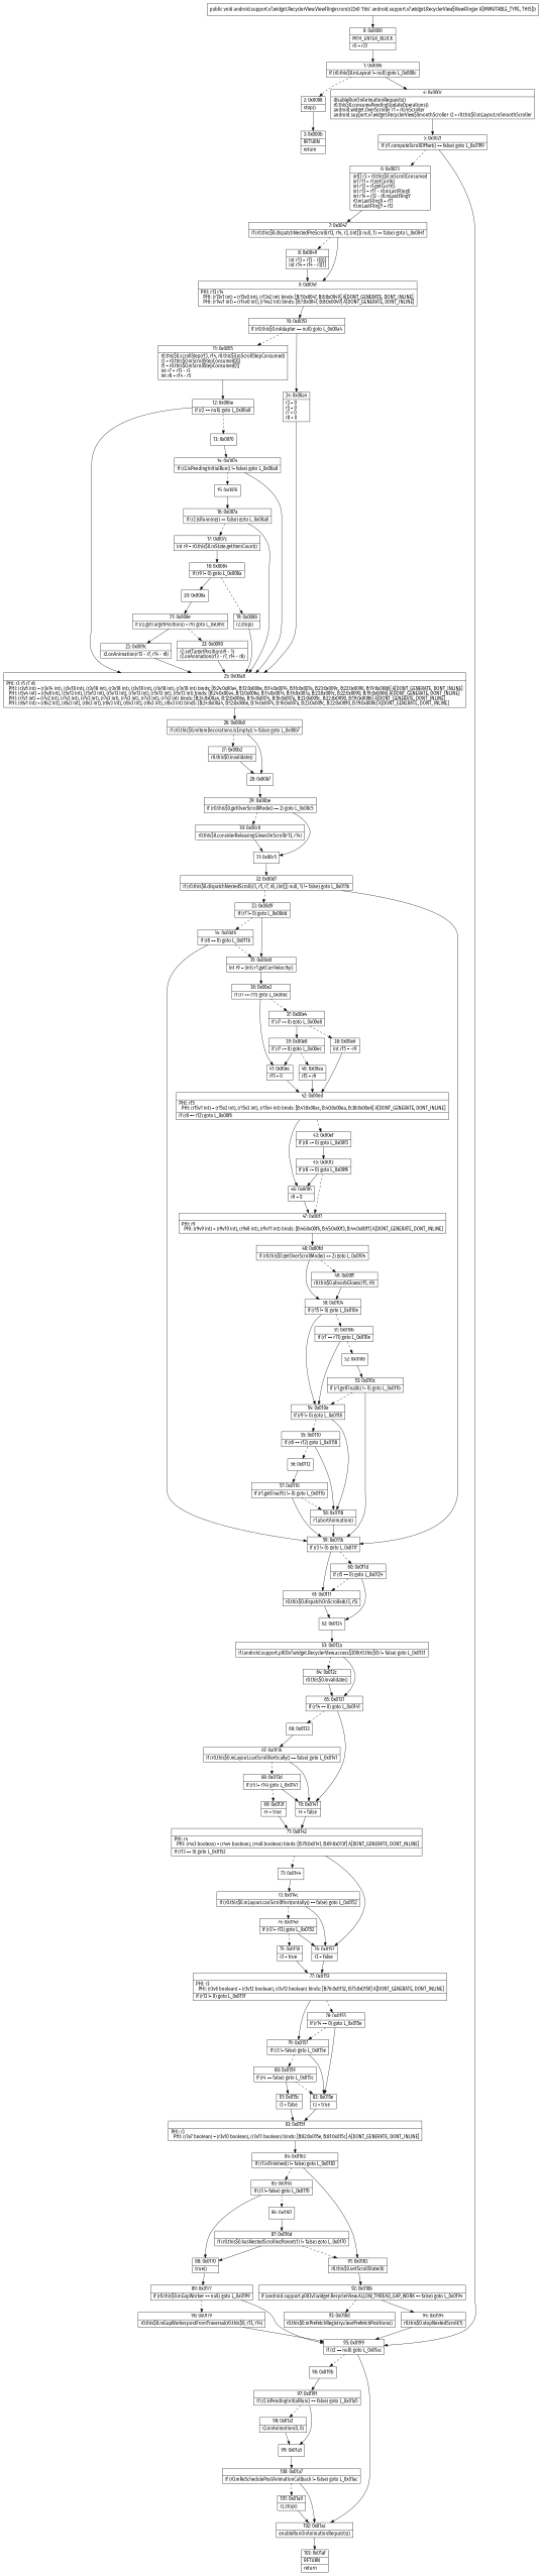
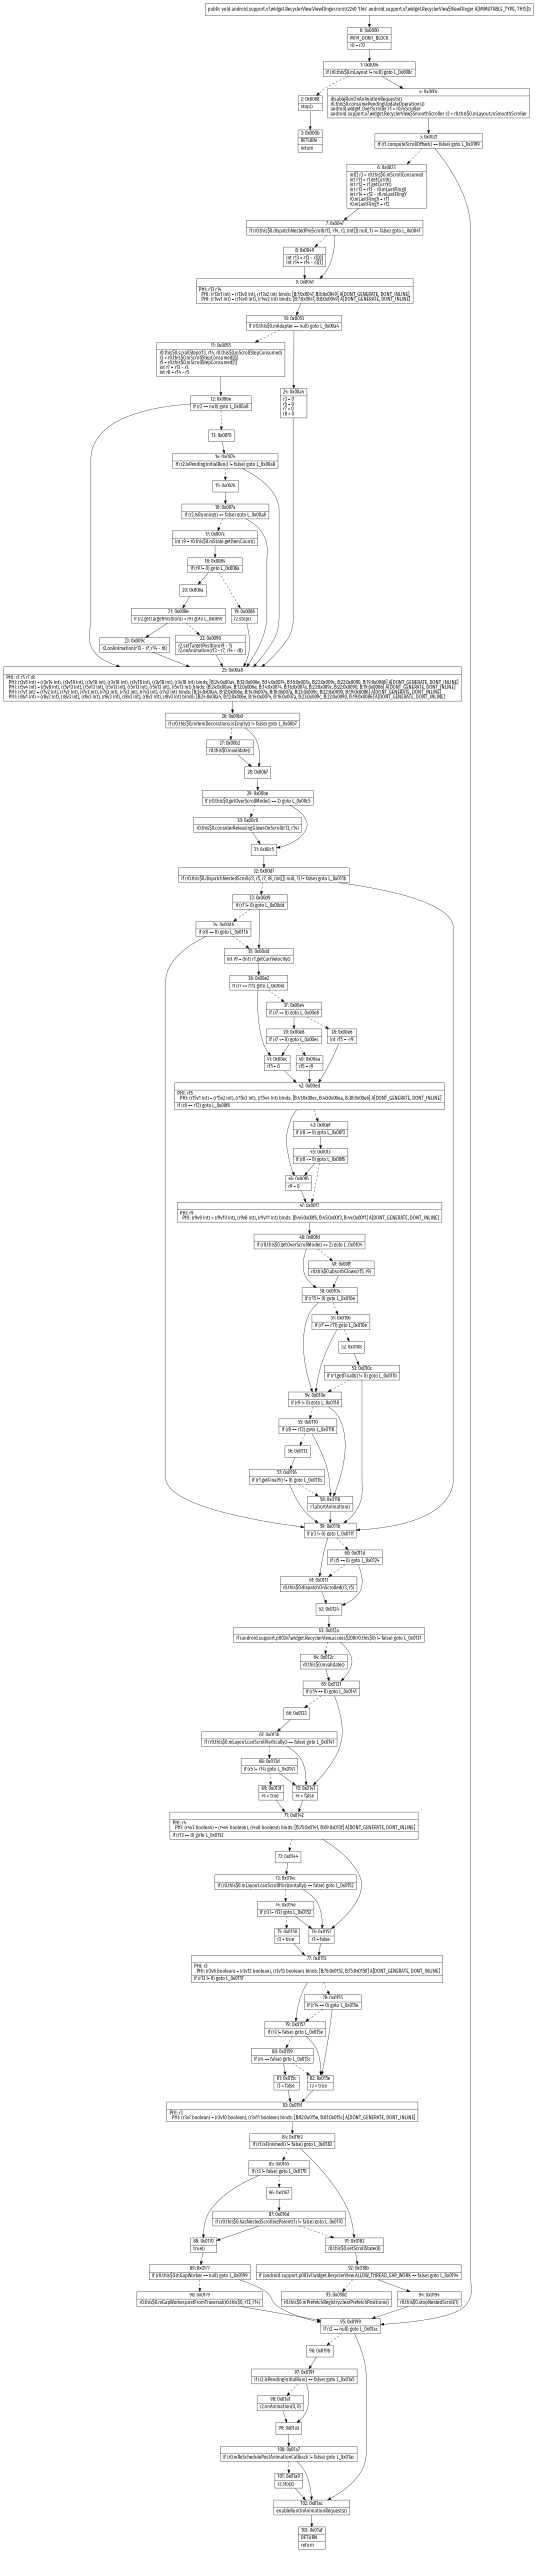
  digraph {
    fontname="Fira Sans"
    node [fontname="Fira Sans" shape=record]
    edge [fontname="Fira Sans"]
-   n1 [label="{0\:\ 0x0000|MTH_ENTER_BLOCK\l|r0 = r22\l}"]
+   n1 [label="{0\:\ 0x0000|MTH_DONT_BLOCK\l|r0 = r22\l}"]
    n2 [label="{1\:\ 0x0006|if (r0.this$0.mLayout != null) goto L_0x000c\l}"]
    n3 [label="{2\:\ 0x0008|stop()\l}"]
    n4 [label="{4\:\ 0x000c|disableRunOnAnimationRequests()\lr0.this$0.consumePendingUpdateOperations()\landroid.widget.OverScroller r1 = r0.mScroller\landroid.support.v7.widget.RecyclerView$SmoothScroller r2 = r0.this$0.mLayout.mSmoothScroller\l}"]
    n5 [label="{3\:\ 0x000b|RETURN\l|return\l}"]
    n6 [label="{5\:\ 0x0021|if (r1.computeScrollOffset() == false) goto L_0x0199\l}"]
    n7 [label="{6\:\ 0x0023|int[] r3 = r0.this$0.mScrollConsumed\lint r11 = r1.getCurrX()\lint r12 = r1.getCurrY()\lint r13 = r11 \- r0.mLastFlingX\lint r14 = r12 \- r0.mLastFlingY\lr0.mLastFlingX = r11\lr0.mLastFlingY = r12\l}"]
    n8 [label="{95\:\ 0x0199|if (r2 == null) goto L_0x01ac\l}"]
    n9 [label="{7\:\ 0x0047|if (r0.this$0.dispatchNestedPreScroll(r13, r14, r3, (int[]) null, 1) == false) goto L_0x004f\l}"]
    n10 [label="{96\:\ 0x019b}"]
    n11 [label="{102\:\ 0x01ac|enableRunOnAnimationRequests()\l}"]
    n12 [label="{8\:\ 0x0049|int r13 = r13 \- r3[0]\lint r14 = r14 \- r3[1]\l}"]
    n13 [label="{9\:\ 0x004f|PHI: r13 r14 \l  PHI: (r13v1 int) = (r13v0 int), (r13v2 int) binds: [B:7:0x0047, B:8:0x0049] A[DONT_GENERATE, DONT_INLINE]\l  PHI: (r14v1 int) = (r14v0 int), (r14v2 int) binds: [B:7:0x0047, B:8:0x0049] A[DONT_GENERATE, DONT_INLINE]\l}"]
    n14 [label="{10\:\ 0x0053|if (r0.this$0.mAdapter == null) goto L_0x00a4\l}"]
    n15 [label="{11\:\ 0x0055|r0.this$0.scrollStep(r13, r14, r0.this$0.mScrollStepConsumed)\lr3 = r0.this$0.mScrollStepConsumed[0]\lr5 = r0.this$0.mScrollStepConsumed[1]\lint r7 = r13 \- r3\lint r8 = r14 \- r5\l}"]
    n16 [label="{24\:\ 0x00a4|r3 = 0\lr5 = 0\lr7 = 0\lr8 = 0\l}"]
    n17 [label="{12\:\ 0x006e|if (r2 == null) goto L_0x00a8\l}"]
    n18 [label="{25\:\ 0x00a8|PHI: r3 r5 r7 r8 \l  PHI: (r3v5 int) = (r3v14 int), (r3v18 int), (r3v18 int), (r3v18 int), (r3v18 int), (r3v18 int), (r3v18 int) binds: [B:24:0x00a4, B:12:0x006e, B:14:0x0074, B:16:0x007a, B:23:0x009c, B:22:0x0090, B:19:0x0086] A[DONT_GENERATE, DONT_INLINE]\l  PHI: (r5v4 int) = (r5v8 int), (r5v13 int), (r5v13 int), (r5v13 int), (r5v13 int), (r5v13 int), (r5v13 int) binds: [B:24:0x00a4, B:12:0x006e, B:14:0x0074, B:16:0x007a, B:23:0x009c, B:22:0x0090, B:19:0x0086] A[DONT_GENERATE, DONT_INLINE]\l  PHI: (r7v1 int) = (r7v2 int), (r7v3 int), (r7v3 int), (r7v3 int), (r7v3 int), (r7v3 int), (r7v3 int) binds: [B:24:0x00a4, B:12:0x006e, B:14:0x0074, B:16:0x007a, B:23:0x009c, B:22:0x0090, B:19:0x0086] A[DONT_GENERATE, DONT_INLINE]\l  PHI: (r8v1 int) = (r8v2 int), (r8v3 int), (r8v3 int), (r8v3 int), (r8v3 int), (r8v3 int), (r8v3 int) binds: [B:24:0x00a4, B:12:0x006e, B:14:0x0074, B:16:0x007a, B:23:0x009c, B:22:0x0090, B:19:0x0086] A[DONT_GENERATE, DONT_INLINE]\l}"]
    n19 [label="{13\:\ 0x0070}"]
    n20 [label="{14\:\ 0x0074|if (r2.isPendingInitialRun() != false) goto L_0x00a8\l}"]
    n21 [label="{26\:\ 0x00b0|if (r0.this$0.mItemDecorations.isEmpty() != false) goto L_0x00b7\l}"]
    n22 [label="{15\:\ 0x0076}"]
    n23 [label="{16\:\ 0x007a|if (r2.isRunning() == false) goto L_0x00a8\l}"]
    n24 [label="{17\:\ 0x007c|int r9 = r0.this$0.mState.getItemCount()\l}"]
    n25 [label="{18\:\ 0x0084|if (r9 != 0) goto L_0x008a\l}"]
    n26 [label="{19\:\ 0x0086|r2.stop()\l}"]
    n27 [label="{20\:\ 0x008a}"]
    n28 [label="{21\:\ 0x008e|if (r2.getTargetPosition() \< r9) goto L_0x009c\l}"]
    n29 [label="{22\:\ 0x0090|r2.setTargetPosition(r9 \- 1)\lr2.onAnimation(r13 \- r7, r14 \- r8)\l}"]
    n30 [label="{23\:\ 0x009c|r2.onAnimation(r13 \- r7, r14 \- r8)\l}"]
    n31 [label="{27\:\ 0x00b2|r0.this$0.invalidate()\l}"]
    n32 [label="{28\:\ 0x00b7}"]
    n33 [label="{29\:\ 0x00be|if (r0.this$0.getOverScrollMode() == 2) goto L_0x00c5\l}"]
    n34 [label="{30\:\ 0x00c0|r0.this$0.considerReleasingGlowsOnScroll(r13, r14)\l}"]
    n35 [label="{31\:\ 0x00c5}"]
    n36 [label="{32\:\ 0x00d7|if (r0.this$0.dispatchNestedScroll(r3, r5, r7, r8, (int[]) null, 1) != false) goto L_0x011b\l}"]
    n37 [label="{33\:\ 0x00d9|if (r7 != 0) goto L_0x00dd\l}"]
    n38 [label="{59\:\ 0x011b|if (r3 != 0) goto L_0x011f\l}"]
    n39 [label="{34\:\ 0x00db|if (r8 == 0) goto L_0x011b\l}"]
    n40 [label="{35\:\ 0x00dd|int r9 = (int) r1.getCurrVelocity()\l}"]
    n41 [label="{60\:\ 0x011d|if (r5 == 0) goto L_0x0124\l}"]
    n42 [label="{61\:\ 0x011f|r0.this$0.dispatchOnScrolled(r3, r5)\l}"]
    n43 [label="{36\:\ 0x00e2|if (r7 == r11) goto L_0x00ec\l}"]
    n44 [label="{37\:\ 0x00e4|if (r7 \>= 0) goto L_0x00e8\l}"]
    n45 [label="{41\:\ 0x00ec|r15 = 0\l}"]
    n46 [label="{38\:\ 0x00e6|int r15 = \-r9\l}"]
    n47 [label="{39\:\ 0x00e8|if (r7 \<= 0) goto L_0x00ec\l}"]
    n48 [label="{42\:\ 0x00ed|PHI: r15 \l  PHI: (r15v1 int) = (r15v2 int), (r15v3 int), (r15v4 int) binds: [B:41:0x00ec, B:40:0x00ea, B:38:0x00e6] A[DONT_GENERATE, DONT_INLINE]\l|if (r8 == r12) goto L_0x00f6\l}"]
    n49 [label="{40\:\ 0x00ea|r15 = r9\l}"]
    n50 [label="{43\:\ 0x00ef|if (r8 \>= 0) goto L_0x00f3\l}"]
    n51 [label="{46\:\ 0x00f6|r9 = 0\l}"]
    n52 [label="{45\:\ 0x00f3|if (r8 \<= 0) goto L_0x00f6\l}"]
    n53 [label="{47\:\ 0x00f7|PHI: r9 \l  PHI: (r9v9 int) = (r9v10 int), (r9v8 int), (r9v11 int) binds: [B:46:0x00f6, B:45:0x00f3, B:44:0x00f1] A[DONT_GENERATE, DONT_INLINE]\l}"]
    n54 [label="{48\:\ 0x00fd|if (r0.this$0.getOverScrollMode() == 2) goto L_0x0104\l}"]
    n55 [label="{49\:\ 0x00ff|r0.this$0.absorbGlows(r15, r9)\l}"]
    n56 [label="{50\:\ 0x0104|if (r15 != 0) goto L_0x010e\l}"]
    n57 [label="{51\:\ 0x0106|if (r7 == r11) goto L_0x010e\l}"]
    n58 [label="{54\:\ 0x010e|if (r9 != 0) goto L_0x0118\l}"]
    n59 [label="{52\:\ 0x0108}"]
    n60 [label="{55\:\ 0x0110|if (r8 == r12) goto L_0x0118\l}"]
    n61 [label="{58\:\ 0x0118|r1.abortAnimation()\l}"]
    n62 [label="{53\:\ 0x010c|if (r1.getFinalX() != 0) goto L_0x011b\l}"]
    n63 [label="{56\:\ 0x0112}"]
    n64 [label="{57\:\ 0x0116|if (r1.getFinalY() != 0) goto L_0x011b\l}"]
    n65 [label="{62\:\ 0x0124}"]
    n66 [label="{63\:\ 0x012a|if (android.support.p003v7.widget.RecyclerView.access$200(r0.this$0) != false) goto L_0x0131\l}"]
    n67 [label="{64\:\ 0x012c|r0.this$0.invalidate()\l}"]
    n68 [label="{65\:\ 0x0131|if (r14 == 0) goto L_0x0141\l}"]
    n69 [label="{66\:\ 0x0133}"]
    n70 [label="{70\:\ 0x0141|r4 = false\l}"]
    n71 [label="{67\:\ 0x013b|if (r0.this$0.mLayout.canScrollVertically() == false) goto L_0x0141\l}"]
    n72 [label="{71\:\ 0x0142|PHI: r4 \l  PHI: (r4v3 boolean) = (r4v4 boolean), (r4v8 boolean) binds: [B:70:0x0141, B:69:0x013f] A[DONT_GENERATE, DONT_INLINE]\l|if (r13 == 0) goto L_0x0152\l}"]
    n73 [label="{68\:\ 0x013d|if (r5 != r14) goto L_0x0141\l}"]
    n74 [label="{69\:\ 0x013f|r4 = true\l}"]
    n75 [label="{72\:\ 0x0144}"]
    n76 [label="{76\:\ 0x0152|r3 = false\l}"]
    n77 [label="{73\:\ 0x014c|if (r0.this$0.mLayout.canScrollHorizontally() == false) goto L_0x0152\l}"]
    n78 [label="{77\:\ 0x0153|PHI: r3 \l  PHI: (r3v6 boolean) = (r3v12 boolean), (r3v13 boolean) binds: [B:76:0x0152, B:75:0x0150] A[DONT_GENERATE, DONT_INLINE]\l|if (r13 != 0) goto L_0x0157\l}"]
    n79 [label="{74\:\ 0x014e|if (r3 != r13) goto L_0x0152\l}"]
    n80 [label="{75\:\ 0x0150|r3 = true\l}"]
    n81 [label="{78\:\ 0x0155|if (r14 == 0) goto L_0x015e\l}"]
    n82 [label="{79\:\ 0x0157|if (r3 != false) goto L_0x015e\l}"]
    n83 [label="{82\:\ 0x015e|r3 = true\l}"]
    n84 [label="{80\:\ 0x0159|if (r4 == false) goto L_0x015c\l}"]
    n85 [label="{83\:\ 0x015f|PHI: r3 \l  PHI: (r3v7 boolean) = (r3v10 boolean), (r3v11 boolean) binds: [B:82:0x015e, B:81:0x015c] A[DONT_GENERATE, DONT_INLINE]\l}"]
    n86 [label="{81\:\ 0x015c|r3 = false\l}"]
    n87 [label="{84\:\ 0x0163|if (r1.isFinished() != false) goto L_0x0183\l}"]
    n88 [label="{85\:\ 0x0165|if (r3 != false) goto L_0x0170\l}"]
    n89 [label="{91\:\ 0x0183|r0.this$0.setScrollState(0)\l}"]
    n90 [label="{86\:\ 0x0167}"]
    n91 [label="{88\:\ 0x0170|true()\l}"]
    n92 [label="{92\:\ 0x018b|if (android.support.p003v7.widget.RecyclerView.ALLOW_THREAD_GAP_WORK == false) goto L_0x0194\l}"]
    n93 [label="{87\:\ 0x016d|if (r0.this$0.hasNestedScrollingParent(1) != false) goto L_0x0170\l}"]
    n94 [label="{89\:\ 0x0177|if (r0.this$0.mGapWorker == null) goto L_0x0199\l}"]
    n95 [label="{90\:\ 0x0179|r0.this$0.mGapWorker.postFromTraversal(r0.this$0, r13, r14)\l}"]
    n96 [label="{93\:\ 0x018d|r0.this$0.mPrefetchRegistry.clearPrefetchPositions()\l}"]
    n97 [label="{94\:\ 0x0194|r0.this$0.stopNestedScroll(1)\l}"]
    n98 [label="{97\:\ 0x019f|if (r2.isPendingInitialRun() == false) goto L_0x01a5\l}"]
    n99 [label="{103\:\ 0x01af|RETURN\l|return\l}"]
    n100 [label="{98\:\ 0x01a1|r2.onAnimation(0, 0)\l}"]
    n101 [label="{99\:\ 0x01a5}"]
    n102 [label="{100\:\ 0x01a7|if (r0.mReSchedulePostAnimationCallback != false) goto L_0x01ac\l}"]
    n103 [label="{101\:\ 0x01a9|r2.stop()\l}"]
    n104 [label="{public void android.support.v7.widget.RecyclerView.ViewFlinger.run((r22v0 'this' android.support.v7.widget.RecyclerView$ViewFlinger A[IMMUTABLE_TYPE, THIS])) }"]
    n1 -> n2
    n2 -> n3 [style=dashed]
    n2 -> n4
    n3 -> n5
    n4 -> n6
    n6 -> n7 [style=dashed]
    n6 -> n8
    n7 -> n9
    n8 -> n10 [style=dashed]
    n8 -> n11
    n9 -> n12 [style=dashed]
    n9 -> n13
    n10 -> n98
    n11 -> n99
    n12 -> n13
    n13 -> n14
    n14 -> n15 [style=dashed]
    n14 -> n16
    n15 -> n17
    n16 -> n18
    n17 -> n18
    n17 -> n19 [style=dashed]
    n18 -> n21
    n19 -> n20
    n20 -> n18
    n20 -> n22 [style=dashed]
    n21 -> n31 [style=dashed]
    n21 -> n32
    n22 -> n23
    n23 -> n18
    n23 -> n24 [style=dashed]
    n24 -> n25
    n25 -> n26 [style=dashed]
    n25 -> n27
    n26 -> n18
    n27 -> n28
    n28 -> n29 [style=dashed]
    n28 -> n30
    n29 -> n18
    n30 -> n18
    n31 -> n32
    n32 -> n33
    n33 -> n34 [style=dashed]
    n33 -> n35
    n34 -> n35
    n35 -> n36
    n36 -> n37 [style=dashed]
    n36 -> n38
    n37 -> n39 [style=dashed]
    n37 -> n40
    n38 -> n41 [style=dashed]
    n38 -> n42
    n39 -> n38
    n39 -> n40 [style=dashed]
    n40 -> n43
    n41 -> n42 [style=dashed]
    n41 -> n65
    n42 -> n65
    n43 -> n44 [style=dashed]
    n43 -> n45
    n44 -> n46 [style=dashed]
    n44 -> n47
    n45 -> n48
    n46 -> n48
    n47 -> n45
    n47 -> n49 [style=dashed]
    n48 -> n50 [style=dashed]
    n48 -> n51
    n49 -> n48
    n50 -> n52
    n51 -> n53
    n52 -> n51
    n52 -> n53 [style=dashed]
    n53 -> n54
    n54 -> n55 [style=dashed]
    n54 -> n56
    n55 -> n56
    n56 -> n57 [style=dashed]
    n56 -> n58
    n57 -> n58
    n57 -> n59 [style=dashed]
    n58 -> n60 [style=dashed]
    n58 -> n61
    n59 -> n62
    n60 -> n61
    n60 -> n63 [style=dashed]
    n61 -> n38
    n62 -> n38
    n62 -> n58 [style=dashed]
    n63 -> n64
    n64 -> n38
    n64 -> n61 [style=dashed]
    n65 -> n66
    n66 -> n67 [style=dashed]
    n66 -> n68
    n67 -> n68
    n68 -> n69 [style=dashed]
    n68 -> n70
    n69 -> n71
    n70 -> n72
    n71 -> n70
    n71 -> n73 [style=dashed]
    n72 -> n75 [style=dashed]
    n72 -> n76
    n73 -> n70
    n73 -> n74 [style=dashed]
    n74 -> n72
    n75 -> n77
    n76 -> n78
    n77 -> n76
    n77 -> n79 [style=dashed]
    n78 -> n81 [style=dashed]
    n78 -> n82
    n79 -> n76
    n79 -> n80 [style=dashed]
    n80 -> n78
    n81 -> n82 [style=dashed]
    n81 -> n83
    n82 -> n83
    n82 -> n84 [style=dashed]
    n83 -> n85
    n84 -> n83 [style=dashed]
    n84 -> n86
    n85 -> n87
    n86 -> n85
    n87 -> n88 [style=dashed]
    n87 -> n89
    n88 -> n90 [style=dashed]
    n88 -> n91
    n89 -> n92
    n90 -> n93
    n91 -> n94
    n92 -> n96 [style=dashed]
    n92 -> n97
    n93 -> n89 [style=dashed]
    n93 -> n91
    n94 -> n8
    n94 -> n95 [style=dashed]
    n95 -> n8
    n97 -> n8
    n98 -> n100 [style=dashed]
    n98 -> n101
    n100 -> n101
    n101 -> n102
    n102 -> n11
    n102 -> n103 [style=dashed]
    n103 -> n11
    n104 -> n1
  }
